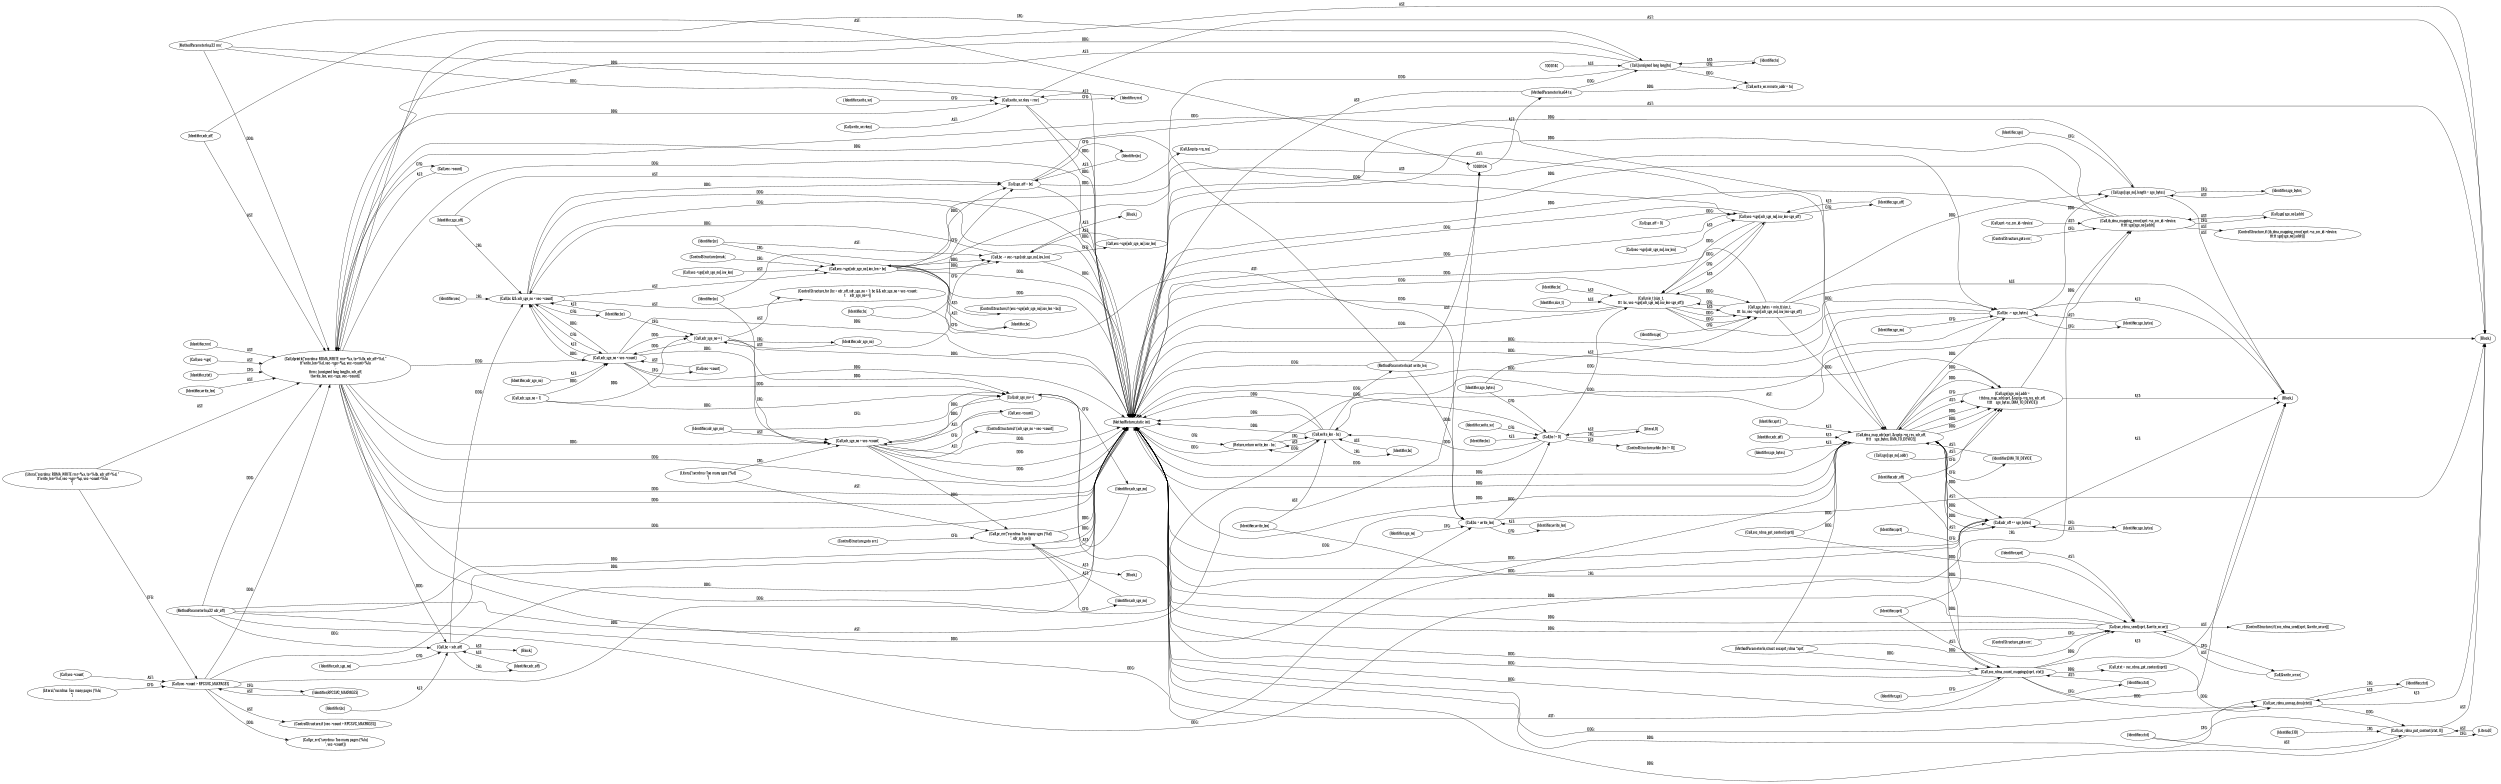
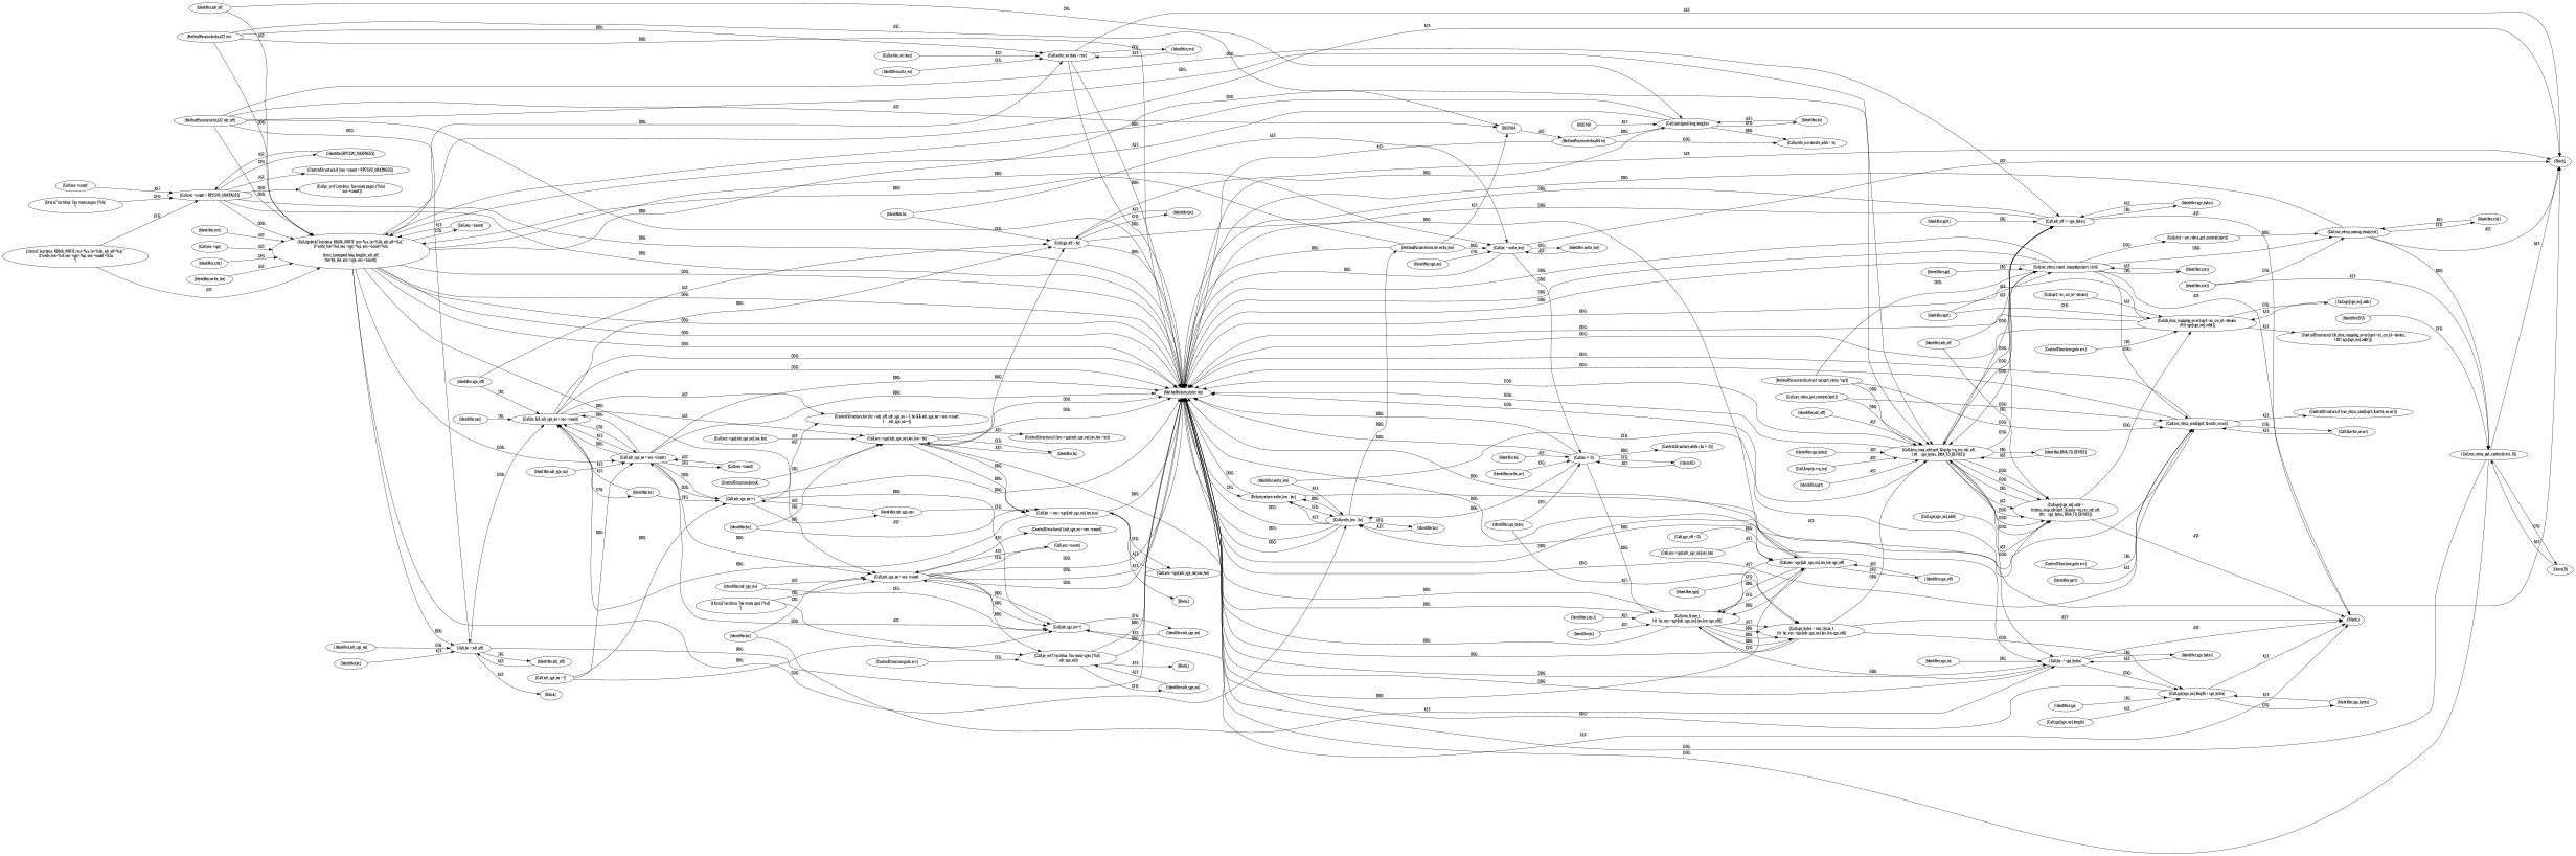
  digraph {
    fontname=Oswald
    rankdir=LR
    node [fontname=Oswald]
    edge [fontname=Oswald]
    n1 [label="(Call,dprintk(\"svcrdma: RDMA_WRITE rmr=%x, to=%llx, xdr_off=%d, \"\n\t\t\"write_len=%d, vec->sge=%p, vec->count=%lu\n\",\n\t\trmr, (unsigned long long)to, xdr_off,\n\t\twrite_len, vec->sge, vec->count))"]
    n2 [label="(Call,bc = xdr_off)"]
    n3 [label="(Call,dma_map_xdr(xprt, &rqstp->rq_res, xdr_off,\n\t\t\t\t    sge_bytes, DMA_TO_DEVICE))"]
    n4 [label="(Call,write_len - bc)"]
    n5 [label="(Call,xdr_sge_no < vec->count)"]
    n6 [label="(Call,xdr_sge_no > vec->count)"]
    n7 [label="(Call,bc = write_len)"]
    n8 [label="(Call,write_wr.rkey = rmr)"]
    n9 [label="(Call,vec->count)"]
    n10 [label="(MethodReturn,static int)"]
    n11 [label="(Block,)"]
    n12 [label="(Call,bc && xdr_sge_no < vec->count)"]
    n13 [label="(Block,)"]
    n14 [label="(Identifier,xdr_off)"]
    n15 [label="(Call,xdr_off += sge_bytes)"]
    n16 [label="(Call,bc -= sge_bytes)"]
    n17 [label="(Call,sge[sge_no].addr =\n\t\t\tdma_map_xdr(xprt, &rqstp->rq_res, xdr_off,\n\t\t\t\t    sge_bytes, DMA_TO_DEVICE))"]
    n18 [label="(Call,svc_rdma_count_mappings(xprt, ctxt))"]
    n19 [label="(Identifier,DMA_TO_DEVICE)"]
    n20 [label="(MethodParameterIn,int write_len)"]
    n21 [label="(Return,return write_len - bc;)"]
    n22 [label="(Identifier,bc)"]
    n23 [label="(Call,xdr_sge_no++)"]
    n24 [label="(Call,xdr_sge_no++)"]
    n25 [label="(Call,vec->count)"]
    n26 [label="(Call,pr_err(\"svcrdma: Too many sges (%d)\n\", xdr_sge_no))"]
    n27 [label="(Call,vec->count)"]
    n28 [label="(ControlStructure,if (xdr_sge_no > vec->count))"]
    n29 [label="(Call,bc != 0)"]
    n30 [label="(Identifier,write_len)"]
    n31 [label="(Identifier,rmr)"]
    n32 [label="(MethodParameterIn,u32 rmr)"]
    1000104
    n34 [label="(MethodParameterIn,u64 to)"]
    n35 [label="(Call,(unsigned long long)to)"]
    n36 [label="(Identifier,to)"]
    n37 [label="(Call,write_wr.remote_addr = to)"]
    n38 [label="(MethodParameterIn,u32 xdr_off)"]
    n39 [label="(Block,)"]
    n40 [label="(Identifier,sge_bytes)"]
    n41 [label="(Call,vec->count > RPCSVC_MAXPAGES)"]
    n42 [label="(Identifier,RPCSVC_MAXPAGES)"]
    n43 [label="(ControlStructure,if (vec->count > RPCSVC_MAXPAGES))"]
    n44 [label="(Call,pr_err(\"svcrdma: Too many pages (%lu)\n\", vec->count))"]
    n45 [label="(Call,vec->sge[xdr_sge_no].iov_len > bc)"]
    n46 [label="(Call,sge_off = bc)"]
    n47 [label="(Identifier,bc)"]
    n48 [label="(ControlStructure,for (bc = xdr_off, xdr_sge_no = 1; bc && xdr_sge_no < vec->count;\n\t     xdr_sge_no++))"]
    n49 [label="(Call,bc -= vec->sge[xdr_sge_no].iov_len)"]
    n50 [label="(Call,vec->sge[xdr_sge_no].iov_len-sge_off)"]
    n51 [label="(Identifier,bc)"]
    n52 [label="(ControlStructure,if (vec->sge[xdr_sge_no].iov_len > bc))"]
    n53 [label="(Identifier,bc)"]
    n54 [label="(Call,vec->sge[xdr_sge_no].iov_len)"]
    n55 [label="(Block,)"]
    n56 [label="(Call,min_t(size_t,\n\t\t\t  bc, vec->sge[xdr_sge_no].iov_len-sge_off))"]
    n57 [label="(Identifier,sge_off)"]
    n58 [label="(Call,sge_bytes = min_t(size_t,\n\t\t\t  bc, vec->sge[xdr_sge_no].iov_len-sge_off))"]
    n59 [label="(Call,sge[sge_no].length = sge_bytes)"]
    n60 [label="(Identifier,sge_bytes)"]
    n61 [label="(Identifier,sge_bytes)"]
    n62 [label="(Call,ib_dma_mapping_error(xprt->sc_cm_id->device,\n\t\t\t\t\t sge[sge_no].addr))"]
    n63 [label="(Call,svc_rdma_send(xprt, &write_wr.wr))"]
    n64 [label="(Call,svc_rdma_unmap_dma(ctxt))"]
    n65 [label="(Identifier,ctxt)"]
    n66 [label="(Call,ctxt = svc_rdma_get_context(xprt))"]
    n67 [label="(Call,sge[sge_no].addr)"]
    n68 [label="(ControlStructure,if (ib_dma_mapping_error(xprt->sc_cm_id->device,\n\t\t\t\t\t sge[sge_no].addr)))"]
    n69 [label="(Call,&write_wr.wr)"]
    n70 [label="(ControlStructure,if (svc_rdma_send(xprt, &write_wr.wr)))"]
    n71 [label="(Call,svc_rdma_put_context(ctxt, 0))"]
    n72 [label="(Identifier,ctxt)"]
    n73 [label="(Literal,0)"]
    n74 [label="(ControlStructure,while (bc != 0))"]
    n75 [label="(Literal,0)"]
    n76 [label="(Identifier,xdr_sge_no)"]
    n77 [label="(Identifier,xdr_sge_no)"]
    n78 [label="(Block,)"]
    n79 [label="(Identifier,xdr_sge_no)"]
    n80 [label="(Identifier,sge_off)"]
    n81 [label="(Identifier,xdr_off)"]
    n82 [label="(Call,xprt->sc_cm_id->device)"]
    n83 [label="(Call,write_wr.rkey)"]
    n84 [label="(ControlStructure,break;)"]
    n85 [label="(Identifier,write_wr)"]
    n86 [label="(Identifier,bc)"]
    n87 [label="(Identifier,bc)"]
    n88 [label="(Identifier,sge_no)"]
    n89 [label="(Literal,\"svcrdma: Too many pages (%lu)\n\")"]
    n90 [label="(Call,&rqstp->rq_res)"]
    n91 [label="(Identifier,xdr_sge_no)"]
    n92 [label="(Identifier,ctxt)"]
    n93 [label="(Identifier,xprt)"]
    n94 [label="(Identifier,xdr_sge_no)"]
    n95 [label="(Identifier,bc)"]
    n96 [label="(Identifier,bc)"]
    n97 [label="(Identifier,rmr)"]
    n98 [label="(Identifier,xprt)"]
    n99 [label="(Identifier,bc)"]
    n100 [label="(Call,vec->sge)"]
    n101 [label="(Identifier,bc)"]
    n102 [label="(Identifier,sge_bytes)"]
    n103 [label="(Identifier,xdr_off)"]
    n104 [label="(ControlStructure,goto err;)"]
    n105 [label="(ControlStructure,goto err;)"]
    n106 [label="(Call,sge_off = 0)"]
    n107 [label="(ControlStructure,goto err;)"]
    n108 [label="(Identifier,write_len)"]
    n109 [label="(Call,vec->count)"]
    n110 [label="(MethodParameterIn,struct svcxprt_rdma *xprt)"]
    n111 [label="(Identifier,size_t)"]
    n112 [label="(Identifier,write_wr)"]
    n113 [label="(Literal,\"svcrdma: RDMA_WRITE rmr=%x, to=%llx, xdr_off=%d, \"\n\t\t\"write_len=%d, vec->sge=%p, vec->count=%lu\n\")"]
    n114 [label="(Identifier,xprt)"]
    n115 [label="(Identifier,ctxt)"]
    n116 [label="(Identifier,xdr_sge_no)"]
    n117 [label="(Identifier,sge_bytes)"]
    n118 [label="(Call,vec->sge[xdr_sge_no].iov_len)"]
    n119 [label="(Literal,\"svcrdma: Too many sges (%d)\n\")"]
    n120 [label="(Identifier,EIO)"]
    n121 [label="(Call,vec->sge[xdr_sge_no].iov_len)"]
+   n122 [label="(Call,sge[sge_no].length)"]
    n123 [label="(Identifier,sge_no)"]
    n124 [label="(Identifier,xprt)"]
    n125 [label="(Call,sge[sge_no].addr)"]
    n126 [label="(Call,svc_rdma_get_context(xprt))"]
    n127 [label="(Call,xdr_sge_no = 1)"]
    n128 [label="(Identifier,sge)"]
    n129 [label="(Identifier,sge)"]
    n130 [label="(Identifier,write_len)"]
    n131 [label="(Identifier,sge)"]
    n132 [label="(Identifier,xdr_off)"]
    n133 [label="(Identifier,vec)"]
    1000140
    n1 -> n2 [label="DDG: "]
    n1 -> n3 [label="DDG: "]
    n1 -> n4 [label="DDG: "]
    n1 -> n5 [label="DDG: "]
    n1 -> n6 [label="DDG: "]
    n1 -> n7 [label="DDG: "]
    n1 -> n8 [label="DDG: "]
    n1 -> n9 [label="CFG: "]
    n1 -> n10 [label="DDG: "]
    n1 -> n10 [label="DDG: "]
    n1 -> n10 [label="DDG: "]
    n1 -> n10 [label="DDG: "]
    n1 -> n10 [label="DDG: "]
    n1 -> n11 [label="AST: "]
    n2 -> n10 [label="DDG: "]
    n2 -> n12 [label="DDG: "]
    n2 -> n13 [label="AST: "]
    n2 -> n14 [label="CFG: "]
    n3 -> n10 [label="DDG: "]
    n3 -> n10 [label="DDG: "]
    n3 -> n10 [label="DDG: "]
    n3 -> n15 [label="DDG: "]
    n3 -> n15 [label="DDG: "]
    n3 -> n16 [label="DDG: "]
    n3 -> n17 [label="AST: "]
    n3 -> n17 [label="DDG: "]
    n3 -> n17 [label="DDG: "]
    n3 -> n17 [label="DDG: "]
    n3 -> n17 [label="DDG: "]
    n3 -> n17 [label="DDG: "]
    n3 -> n18 [label="DDG: "]
    n3 -> n19 [label="CFG: "]
    n4 -> n10 [label="DDG: "]
    n4 -> n10 [label="DDG: "]
    n4 -> n10 [label="DDG: "]
    n4 -> n20 [label="DDG: "]
    n4 -> n21 [label="AST: "]
    n4 -> n21 [label="DDG: "]
    n4 -> n22 [label="CFG: "]
    n5 -> n6 [label="DDG: "]
    n5 -> n10 [label="DDG: "]
    n5 -> n10 [label="DDG: "]
    n5 -> n12 [label="AST: "]
    n5 -> n12 [label="DDG: "]
    n5 -> n12 [label="DDG: "]
    n5 -> n23 [label="DDG: "]
    n5 -> n24 [label="DDG: "]
    n5 -> n25 [label="CFG: "]
    n6 -> n10 [label="DDG: "]
    n6 -> n10 [label="DDG: "]
    n6 -> n10 [label="DDG: "]
    n6 -> n24 [label="DDG: "]
    n6 -> n26 [label="DDG: "]
    n6 -> n27 [label="CFG: "]
    n6 -> n28 [label="AST: "]
    n7 -> n10 [label="DDG: "]
    n7 -> n11 [label="AST: "]
    n7 -> n29 [label="DDG: "]
    n7 -> n30 [label="CFG: "]
    n8 -> n10 [label="DDG: "]
    n8 -> n10 [label="DDG: "]
    n8 -> n11 [label="AST: "]
    n8 -> n31 [label="CFG: "]
    n9 -> n1 [label="AST: "]
    n10 -> n21 [label="CFG: "]
    n12 -> n5 [label="CFG: "]
    n12 -> n10 [label="DDG: "]
    n12 -> n10 [label="DDG: "]
    n12 -> n45 [label="AST: "]
    n12 -> n46 [label="DDG: "]
    n12 -> n47 [label="CFG: "]
    n12 -> n48 [label="AST: "]
    n14 -> n2 [label="AST: "]
    n15 -> n3 [label="DDG: "]
    n15 -> n10 [label="DDG: "]
    n15 -> n10 [label="DDG: "]
    n15 -> n39 [label="AST: "]
    n15 -> n40 [label="CFG: "]
    n16 -> n4 [label="DDG: "]
    n16 -> n10 [label="DDG: "]
    n16 -> n10 [label="DDG: "]
    n16 -> n39 [label="AST: "]
    n16 -> n59 [label="DDG: "]
    n16 -> n60 [label="CFG: "]
    n17 -> n3 [label="CFG: "]
    n17 -> n10 [label="DDG: "]
    n17 -> n39 [label="AST: "]
    n17 -> n62 [label="DDG: "]
    n18 -> n3 [label="DDG: "]
    n18 -> n10 [label="DDG: "]
    n18 -> n10 [label="DDG: "]
    n18 -> n10 [label="DDG: "]
    n18 -> n39 [label="AST: "]
    n18 -> n63 [label="DDG: "]
    n18 -> n64 [label="DDG: "]
    n18 -> n65 [label="CFG: "]
    n18 -> n66 [label="DDG: "]
    n19 -> n3 [label="AST: "]
    n20 -> n1 [label="DDG: "]
    n20 -> n7 [label="DDG: "]
    n20 -> n10 [label="DDG: "]
    n20 -> 1000104 [label="AST: "]
    n21 -> n4 [label="CFG: "]
    n21 -> n10 [label="DDG: "]
    n21 -> n11 [label="AST: "]
    n22 -> n4 [label="AST: "]
    n23 -> n5 [label="DDG: "]
    n23 -> n10 [label="DDG: "]
    n23 -> n24 [label="DDG: "]
    n23 -> n48 [label="AST: "]
    n23 -> n76 [label="CFG: "]
    n24 -> n6 [label="DDG: "]
    n24 -> n39 [label="AST: "]
    n24 -> n77 [label="CFG: "]
    n25 -> n5 [label="AST: "]
    n26 -> n10 [label="DDG: "]
    n26 -> n10 [label="DDG: "]
    n26 -> n78 [label="AST: "]
    n26 -> n79 [label="CFG: "]
    n27 -> n6 [label="AST: "]
    n29 -> n4 [label="DDG: "]
    n29 -> n10 [label="DDG: "]
    n29 -> n10 [label="DDG: "]
    n29 -> n56 [label="DDG: "]
-   n29 -> n74 [label="AST: "]
+   n29 -> n74 [label="DDG: "]
    n29 -> n75 [label="CFG: "]
    n30 -> n7 [label="AST: "]
    n31 -> n8 [label="AST: "]
    n32 -> n1 [label="DDG: "]
    n32 -> n8 [label="DDG: "]
    n32 -> n10 [label="DDG: "]
    n32 -> 1000104 [label="AST: "]
    1000104 -> n34 [label="AST: "]
    n34 -> n10 [label="AST: "]
    n34 -> n35 [label="DDG: "]
    n34 -> n37 [label="DDG: "]
    n35 -> n1 [label="AST: "]
    n35 -> n1 [label="DDG: "]
    n35 -> n10 [label="DDG: "]
    n35 -> n36 [label="CFG: "]
    n35 -> n37 [label="DDG: "]
    n36 -> n35 [label="AST: "]
    n38 -> n1 [label="DDG: "]
    n38 -> n2 [label="DDG: "]
    n38 -> n3 [label="DDG: "]
    n38 -> n10 [label="DDG: "]
    n38 -> n15 [label="DDG: "]
    n38 -> 1000104 [label="AST: "]
    n40 -> n15 [label="AST: "]
    n41 -> n1 [label="DDG: "]
    n41 -> n10 [label="DDG: "]
    n41 -> n10 [label="DDG: "]
    n41 -> n42 [label="CFG: "]
    n41 -> n43 [label="AST: "]
    n41 -> n44 [label="DDG: "]
    n42 -> n41 [label="AST: "]
    n45 -> n10 [label="DDG: "]
    n45 -> n10 [label="DDG: "]
    n45 -> n46 [label="DDG: "]
    n45 -> n49 [label="DDG: "]
    n45 -> n49 [label="DDG: "]
    n45 -> n50 [label="DDG: "]
    n45 -> n51 [label="CFG: "]
    n45 -> n52 [label="AST: "]
    n46 -> n10 [label="DDG: "]
    n46 -> n11 [label="AST: "]
-   n46 -> n90 [label="DDG: "]
+   n46 -> n50 [label="DDG: "]
    n46 -> n53 [label="CFG: "]
    n47 -> n12 [label="AST: "]
    n47 -> n23 [label="CFG: "]
    n49 -> n10 [label="DDG: "]
    n49 -> n12 [label="DDG: "]
    n49 -> n54 [label="CFG: "]
    n49 -> n55 [label="AST: "]
    n50 -> n10 [label="DDG: "]
    n50 -> n10 [label="DDG: "]
    n50 -> n56 [label="AST: "]
    n50 -> n56 [label="DDG: "]
    n50 -> n56 [label="DDG: "]
    n50 -> n57 [label="CFG: "]
    n51 -> n45 [label="AST: "]
    n53 -> n46 [label="AST: "]
    n54 -> n49 [label="AST: "]
    n56 -> n10 [label="DDG: "]
    n56 -> n10 [label="DDG: "]
    n56 -> n10 [label="DDG: "]
    n56 -> n16 [label="DDG: "]
    n56 -> n50 [label="CFG: "]
    n56 -> n58 [label="AST: "]
    n56 -> n58 [label="DDG: "]
    n56 -> n58 [label="DDG: "]
    n56 -> n58 [label="DDG: "]
    n57 -> n50 [label="AST: "]
    n58 -> n3 [label="DDG: "]
    n58 -> n10 [label="DDG: "]
    n58 -> n39 [label="AST: "]
    n58 -> n56 [label="CFG: "]
    n58 -> n59 [label="DDG: "]
    n59 -> n10 [label="DDG: "]
    n59 -> n39 [label="AST: "]
    n59 -> n61 [label="CFG: "]
    n60 -> n16 [label="AST: "]
    n61 -> n59 [label="AST: "]
    n62 -> n10 [label="DDG: "]
    n62 -> n10 [label="DDG: "]
    n62 -> n10 [label="DDG: "]
    n62 -> n67 [label="CFG: "]
    n62 -> n68 [label="AST: "]
    n63 -> n10 [label="DDG: "]
    n63 -> n10 [label="DDG: "]
    n63 -> n10 [label="DDG: "]
    n63 -> n69 [label="CFG: "]
    n63 -> n70 [label="AST: "]
    n64 -> n10 [label="DDG: "]
    n64 -> n11 [label="AST: "]
    n64 -> n71 [label="DDG: "]
    n64 -> n72 [label="CFG: "]
    n65 -> n18 [label="AST: "]
    n66 -> n64 [label="DDG: "]
    n67 -> n62 [label="AST: "]
    n69 -> n63 [label="AST: "]
    n71 -> n10 [label="DDG: "]
    n71 -> n10 [label="DDG: "]
    n71 -> n11 [label="AST: "]
    n71 -> n73 [label="CFG: "]
    n72 -> n64 [label="AST: "]
    n73 -> n71 [label="AST: "]
    n75 -> n29 [label="AST: "]
    n76 -> n23 [label="AST: "]
    n76 -> n49 [label="CFG: "]
    n77 -> n24 [label="AST: "]
    n79 -> n26 [label="AST: "]
    n80 -> n12 [label="CFG: "]
    n80 -> n46 [label="AST: "]
    n81 -> n1 [label="AST: "]
    n81 -> n35 [label="CFG: "]
    n82 -> n62 [label="AST: "]
    n83 -> n8 [label="AST: "]
    n84 -> n45 [label="CFG: "]
    n85 -> n8 [label="CFG: "]
    n86 -> n29 [label="AST: "]
    n87 -> n45 [label="CFG: "]
    n87 -> n49 [label="AST: "]
    n88 -> n16 [label="CFG: "]
    n89 -> n41 [label="CFG: "]
    n90 -> n3 [label="AST: "]
    n91 -> n2 [label="CFG: "]
    n92 -> n64 [label="CFG: "]
    n92 -> n71 [label="AST: "]
    n93 -> n18 [label="AST: "]
    n93 -> n62 [label="CFG: "]
    n94 -> n6 [label="AST: "]
    n94 -> n24 [label="CFG: "]
    n95 -> n2 [label="AST: "]
    n96 -> n7 [label="AST: "]
    n96 -> n46 [label="CFG: "]
    n97 -> n1 [label="AST: "]
    n98 -> n3 [label="AST: "]
    n99 -> n6 [label="CFG: "]
    n99 -> n16 [label="AST: "]
    n100 -> n1 [label="AST: "]
    n101 -> n56 [label="AST: "]
    n102 -> n29 [label="CFG: "]
    n102 -> n58 [label="AST: "]
    n103 -> n3 [label="AST: "]
    n104 -> n63 [label="CFG: "]
    n105 -> n26 [label="CFG: "]
    n106 -> n50 [label="DDG: "]
    n107 -> n62 [label="CFG: "]
    n108 -> n4 [label="AST: "]
    n108 -> n63 [label="CFG: "]
    n109 -> n41 [label="AST: "]
    n110 -> n3 [label="DDG: "]
    n110 -> n18 [label="DDG: "]
    n110 -> n63 [label="DDG: "]
    n111 -> n56 [label="AST: "]
    n112 -> n29 [label="CFG: "]
    n113 -> n1 [label="AST: "]
    n113 -> n41 [label="CFG: "]
    n114 -> n63 [label="AST: "]
    n115 -> n1 [label="CFG: "]
    n116 -> n5 [label="AST: "]
    n117 -> n3 [label="AST: "]
    n118 -> n50 [label="AST: "]
    n119 -> n6 [label="CFG: "]
    n119 -> n26 [label="AST: "]
    n120 -> n71 [label="CFG: "]
    n121 -> n45 [label="AST: "]
+   n122 -> n59 [label="AST: "]
    n123 -> n7 [label="CFG: "]
    n124 -> n15 [label="CFG: "]
    n125 -> n17 [label="AST: "]
    n126 -> n3 [label="DDG: "]
    n126 -> n63 [label="DDG: "]
    n127 -> n5 [label="DDG: "]
    n127 -> n23 [label="DDG: "]
    n127 -> n24 [label="DDG: "]
    n128 -> n58 [label="CFG: "]
    n129 -> n59 [label="CFG: "]
    n130 -> n1 [label="AST: "]
    n131 -> n18 [label="CFG: "]
    n132 -> n15 [label="AST: "]
    n132 -> n17 [label="CFG: "]
    n133 -> n12 [label="CFG: "]
    1000140 -> n35 [label="AST: "]
  }
